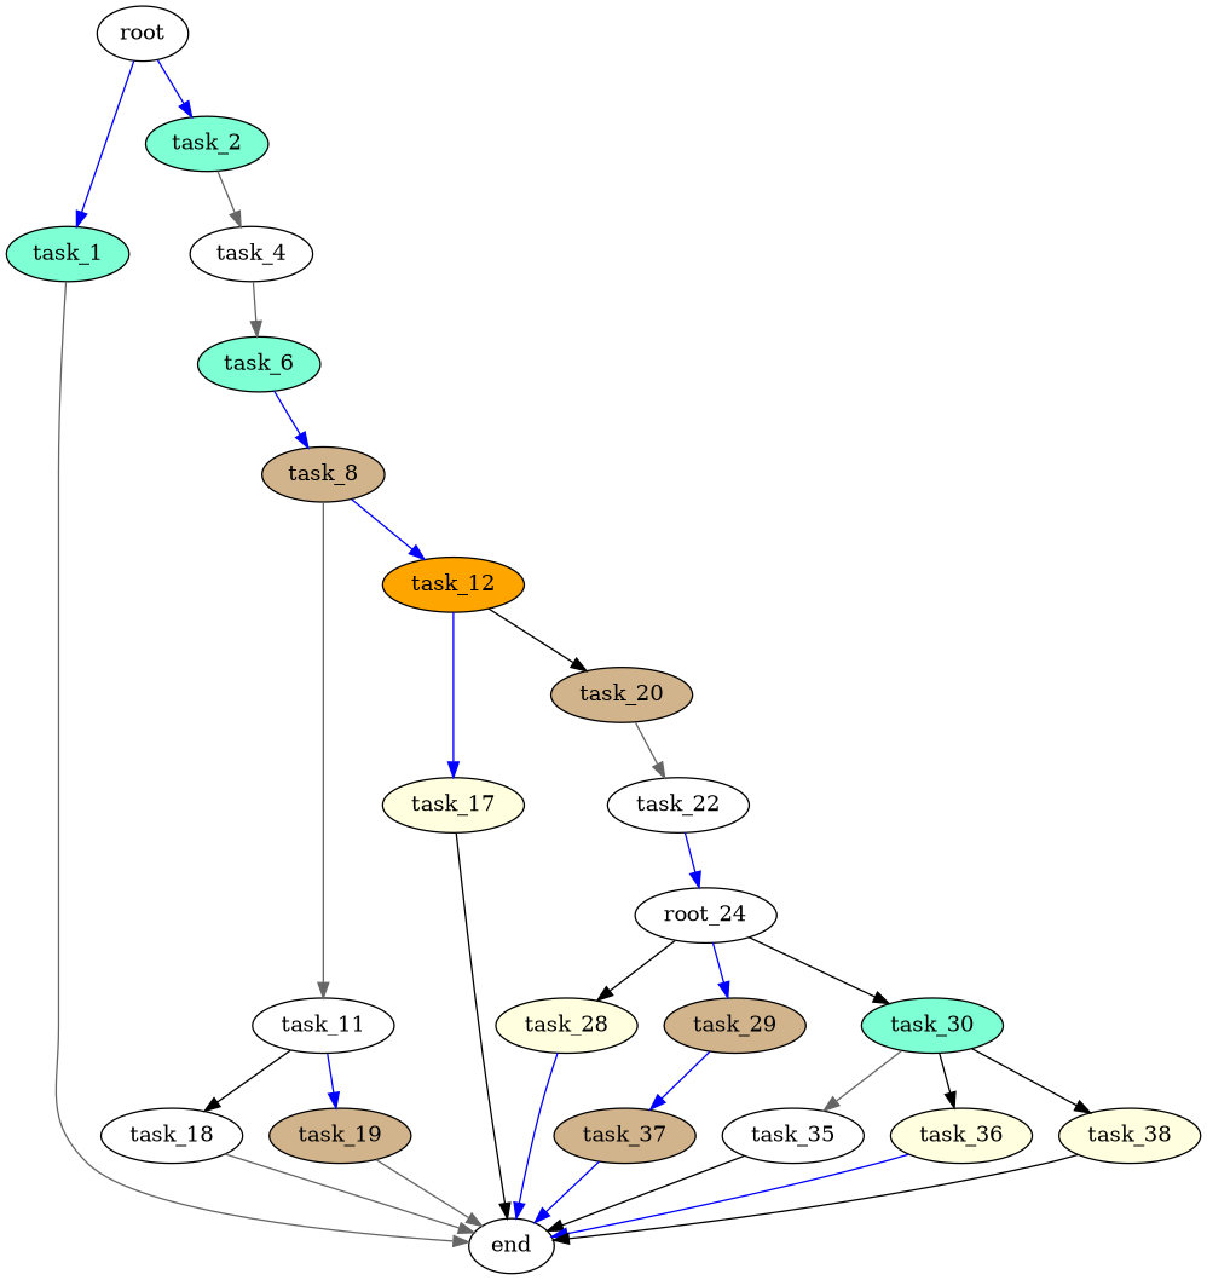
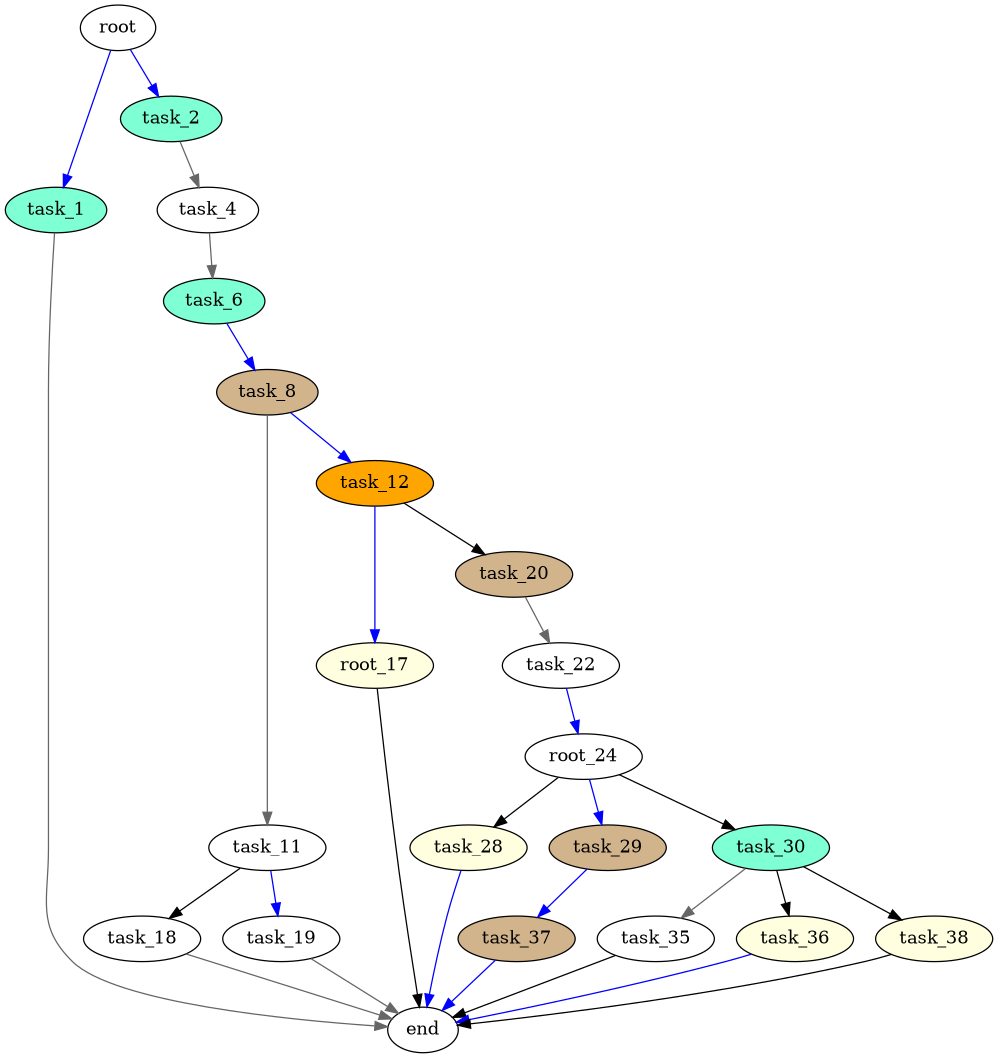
  digraph {
    node [fillcolor=white style=filled]
    edge [color=blue]
    task_1 [fillcolor=aquamarine]
    root
    task_2 [fillcolor=aquamarine]
    end
    task_4
    task_6 [fillcolor=aquamarine]
    task_8 [fillcolor=tan]
    task_11
    task_12 [fillcolor=orange]
    task_18
-   task_19 [fillcolor=tan]
-   task_17 [fillcolor=lightyellow]
+   task_19
+   task_17 [fillcolor=lightyellow label=root_17]
    task_20 [fillcolor=tan]
    task_22
    n15 [label=root_24]
    task_28 [fillcolor=lightyellow]
    task_29 [fillcolor=tan]
    task_30 [fillcolor=aquamarine]
    task_37 [fillcolor=tan]
    task_35
    task_36 [fillcolor=lightyellow]
    task_38 [fillcolor=lightyellow]
    task_1 -> end [color=gray40]
    root -> task_1
    root -> task_2
    task_2 -> task_4 [color=gray40]
    task_4 -> task_6 [color=gray40]
    task_6 -> task_8
    task_8 -> task_11 [color=gray40]
    task_8 -> task_12
    task_11 -> task_18 [color=black]
    task_11 -> task_19
    task_12 -> task_17
    task_12 -> task_20 [color=black]
    task_18 -> end [color=gray40]
    task_19 -> end [color=gray40]
    task_17 -> end [color=black]
    task_20 -> task_22 [color=gray40]
    task_22 -> n15
    n15 -> task_28 [color=black]
    n15 -> task_29
    n15 -> task_30 [color=black]
    task_28 -> end
    task_29 -> task_37
    task_30 -> task_35 [color=gray40]
    task_30 -> task_36 [color=black]
    task_30 -> task_38 [color=black]
    task_37 -> end
    task_35 -> end [color=black]
    task_36 -> end
    task_38 -> end [color=black]
  }
